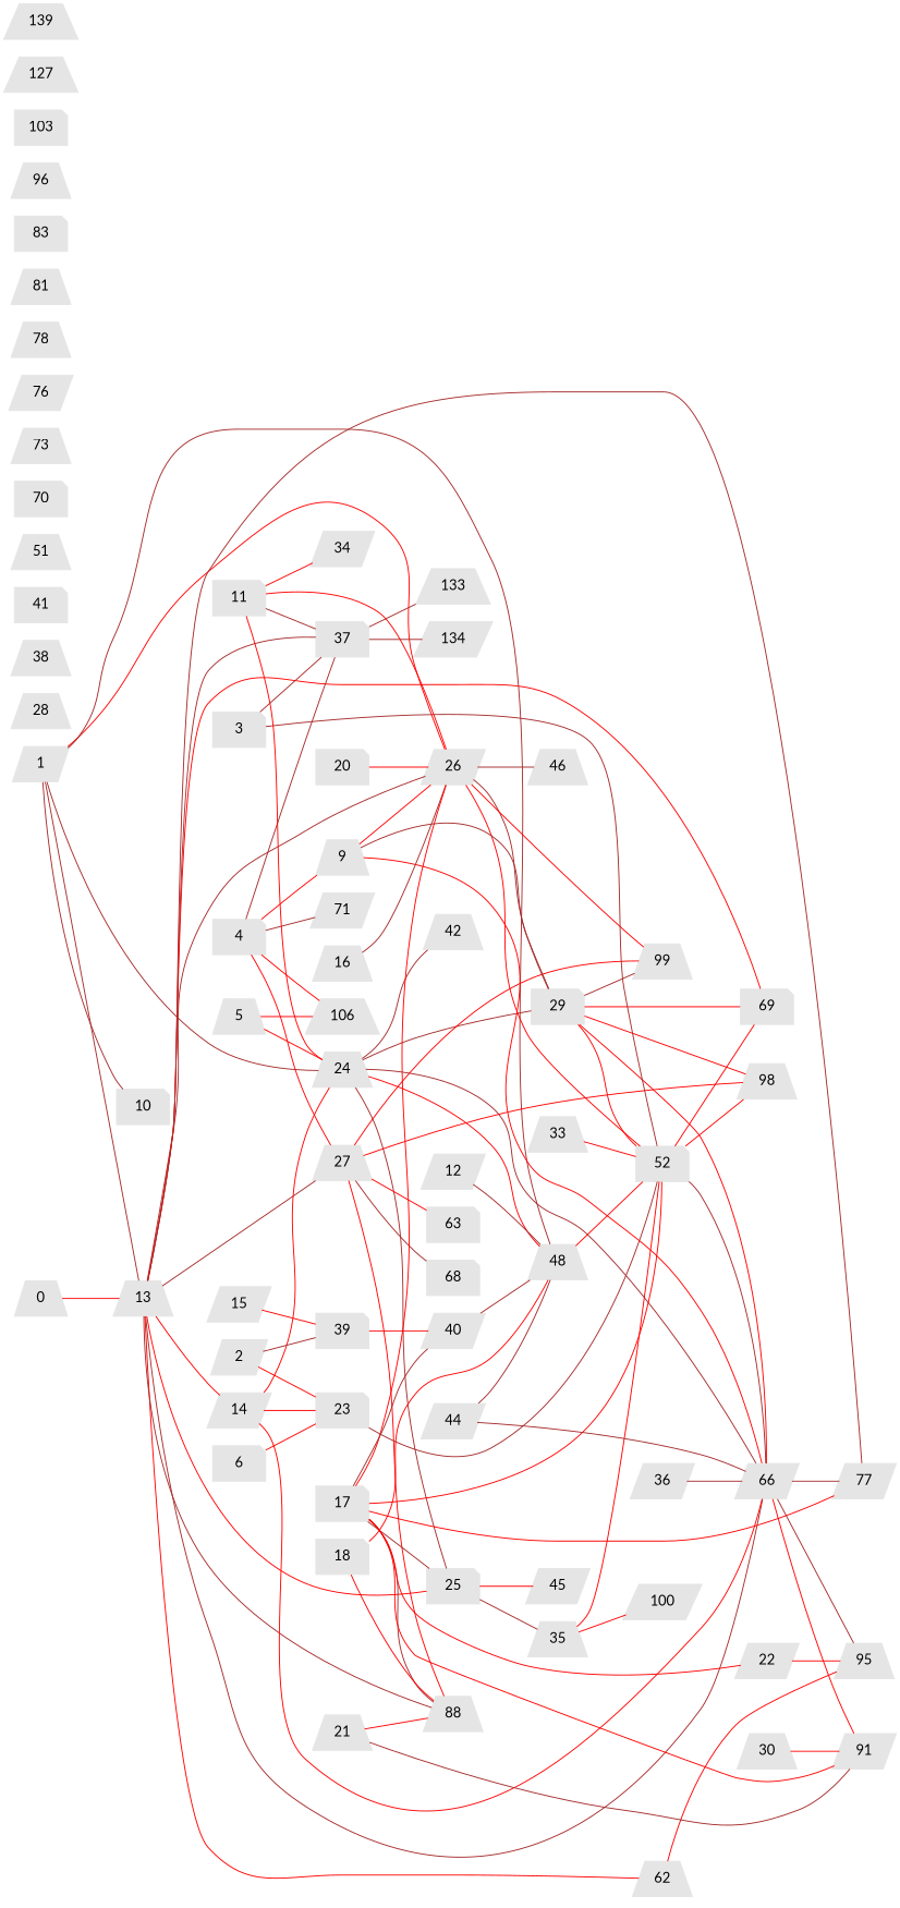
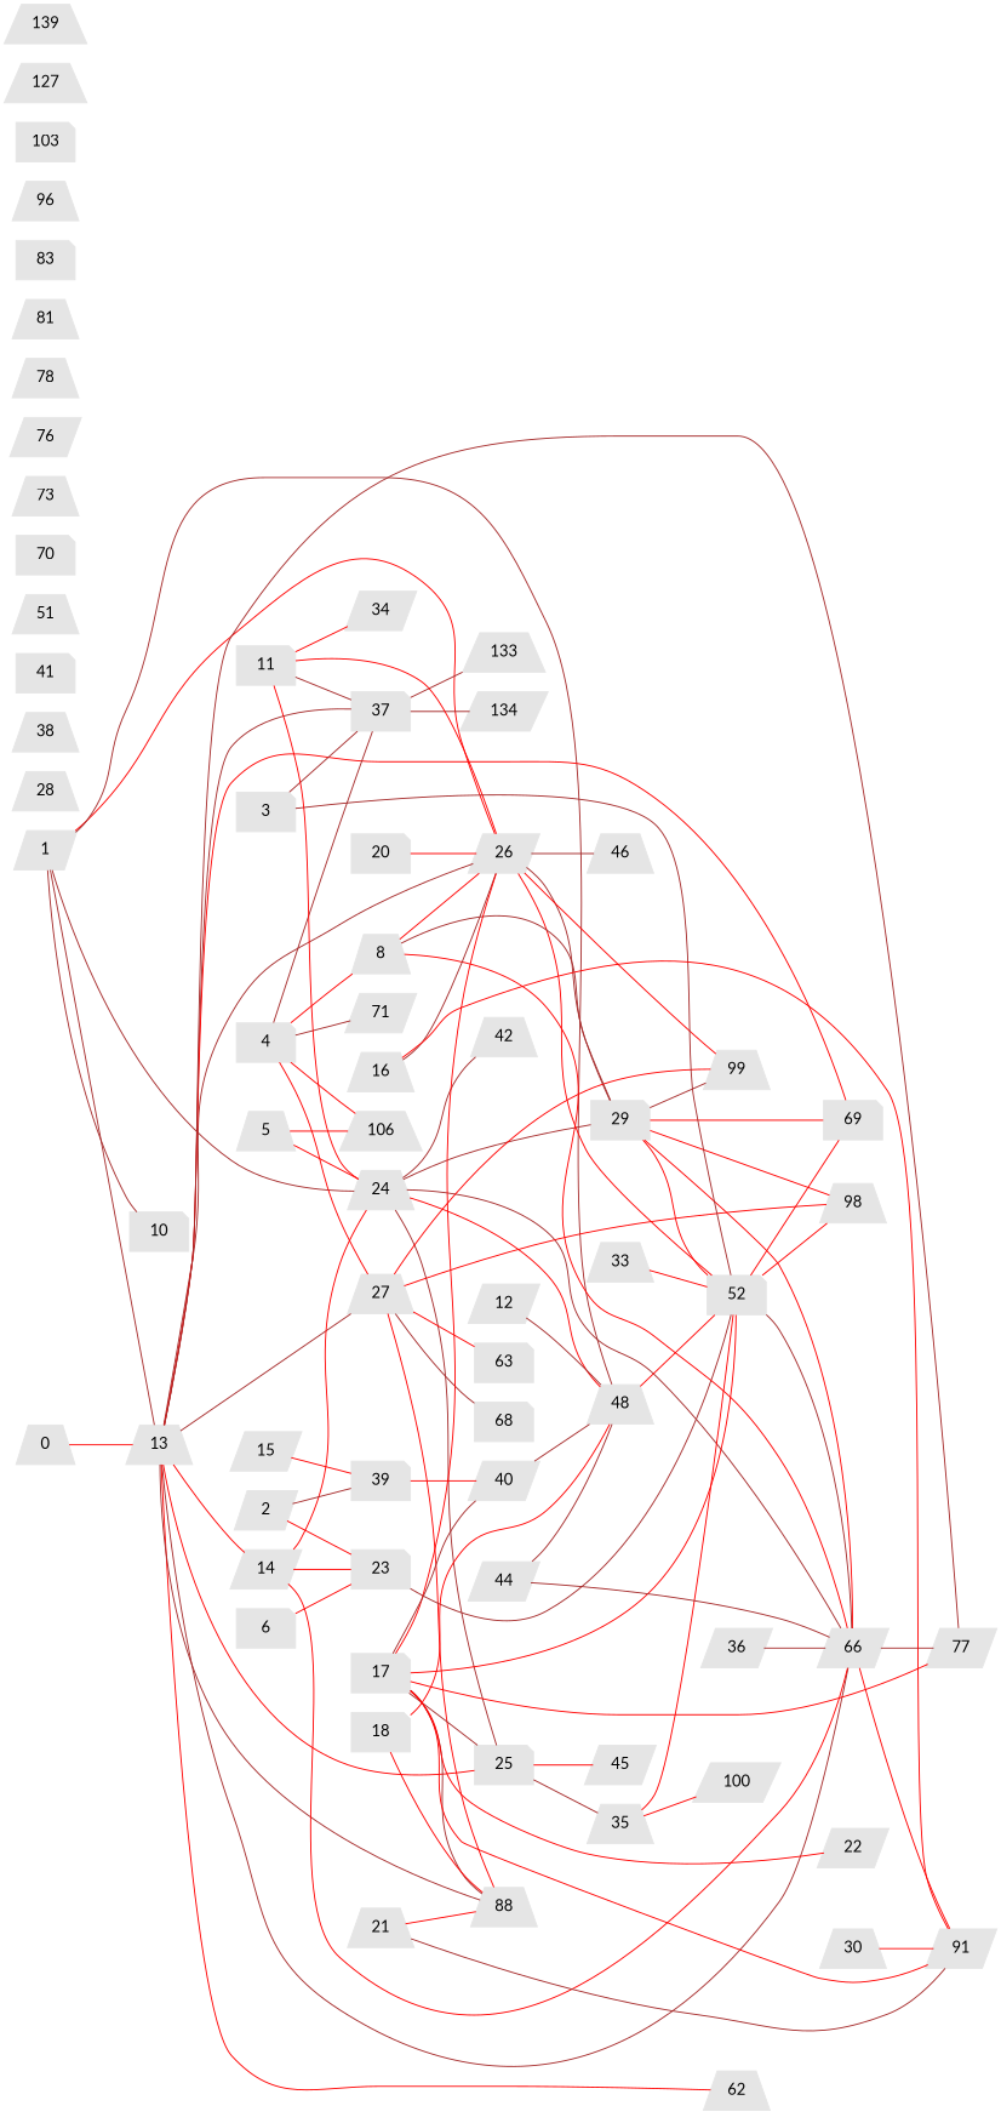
  graph {
    fontname=Lato
    rankdir=LR
    node [color=gray90 fontname=Lato shape=trapezium style=filled]
    edge [color=red fontname=Lato]
    1 [shape=parallelogram super="+50+9"]
    10 [shape=note]
    13 [super="+137+89+86+60"]
    24 [super="+31+43"]
    26 [shape=parallelogram super="+90+116+74+87"]
    48 [super="+108+82+101+56"]
    37 [shape=note super="+61+104"]
    27 [super="+54"]
    66 [shape=parallelogram super="+121+125+80"]
    14 [shape=parallelogram super="+59"]
    25 [shape=note super="+97"]
    62
    69 [shape=note]
    77 [shape=parallelogram]
    88 [super="+102+126+117"]
    29 [shape=note super="+53+49"]
    42
    52 [shape=note super="+132+94"]
    46
    99
    2 [shape=parallelogram super="+119"]
    23 [shape=note super="+85"]
    39 [shape=note super="+79"]
    40 [shape=parallelogram]
    3 [shape=note super="+140"]
    133
    134 [shape=parallelogram]
    98
    4 [shape=note super="+118+19"]
-   8 [super="+115+114" label=9]
+   8 [super="+115+114"]
    71 [shape=parallelogram]
    106
    63 [shape=note]
    68 [shape=note]
    5 [super="+72"]
    6 [shape=note]
    n37 [label=0 super="+65"]
    91 [shape=parallelogram super="+111+120"]
-   95
    11 [shape=note super="+92+67"]
    34 [shape=parallelogram super="+123"]
    12 [shape=parallelogram]
    35
    45 [shape=parallelogram]
    15 [shape=parallelogram]
    16
    17 [shape=note super="+58+64"]
    22 [shape=parallelogram super="+84"]
    18 [shape=note]
    20 [shape=note]
    21
    100 [shape=parallelogram]
    28
    30
    33 [super="+55"]
    36 [shape=parallelogram]
    38
    41 [shape=note super="+47"]
    44 [shape=parallelogram super="+107"]
    51
    70 [shape=note]
    73
    76 [shape=parallelogram]
    78
    81
    83 [shape=note]
    96
    103 [shape=note]
    127
    139
    1 -- 10 [color=brown]
    1 -- 13 [color=brown]
    1 -- 24 [color=brown]
    1 -- 26
    1 -- 48 [color=brown weight=2]
    13 -- 26 [color=brown]
    13 -- 37 [color=brown]
    13 -- 27 [color=brown]
    13 -- 66 [color=brown weight=2]
    13 -- 14
    13 -- 25
    13 -- 62
    13 -- 69
    13 -- 77 [color=brown]
    13 -- 88 [color=brown]
    24 -- 48
    24 -- 66 [color=brown]
    24 -- 25 [color=brown]
    24 -- 29 [color=brown weight=2]
    24 -- 42 [color=brown]
    26 -- 29 [color=brown]
    26 -- 52
    26 -- 46 [color=brown]
    26 -- 99
    48 -- 52
    37 -- 133 [color=brown]
    37 -- 134 [color=brown]
    27 -- 88
    27 -- 99
    27 -- 98
    27 -- 63
    27 -- 68 [color=brown]
    66 -- 77 [color=brown]
    66 -- 91
-   66 -- 95 [color=brown]
    14 -- 24
    14 -- 66
    14 -- 23
    25 -- 35 [color=brown]
    25 -- 45
-   62 -- 95
    29 -- 66
    29 -- 69
    29 -- 52 [weight=2]
    29 -- 99 [color=brown]
    29 -- 98
    52 -- 66 [color=brown]
    52 -- 69
    52 -- 98
    2 -- 23
    2 -- 39 [color=brown]
    23 -- 52 [color=brown]
    39 -- 40
    40 -- 48 [color=brown]
    3 -- 37 [color=brown]
    3 -- 52 [color=brown]
    4 -- 37 [color=brown]
    4 -- 27 [weight=2]
    4 -- 8
    4 -- 71 [color=brown]
    4 -- 106
    8 -- 26
    8 -- 66
    8 -- 29 [color=brown]
    5 -- 24
    5 -- 106
    6 -- 23
    n37 -- 13
    11 -- 24
    11 -- 26
    11 -- 37 [color=brown]
    11 -- 34
    12 -- 48 [color=brown]
    35 -- 52
    35 -- 100
    15 -- 39
    16 -- 26 [color=brown]
+   16 -- 91
    17 -- 26 [weight=2]
    17 -- 25 [color=brown]
    17 -- 77
    17 -- 88 [color=brown weight=2]
    17 -- 52 [weight=2]
    17 -- 40 [color=brown]
    17 -- 91
    17 -- 22
-   22 -- 95
    18 -- 48
    18 -- 88
    20 -- 26
    21 -- 88
    21 -- 91 [color=brown]
    30 -- 91
    33 -- 52
    36 -- 66 [color=brown]
    44 -- 48 [color=brown]
    44 -- 66 [color=brown]
  }
